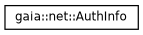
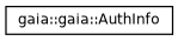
  digraph {
    rankdir=LR
-   n1 [color=black fillcolor=white fontname=Helvetica fontsize=10 height=0.2 label="gaia::net::AuthInfo" shape=record style=filled width=0.4]
+   n1 [color=black fillcolor=white fontname=Helvetica fontsize=10 height=0.2 label="gaia::gaia::AuthInfo" shape=record style=filled width=0.4]
  }
